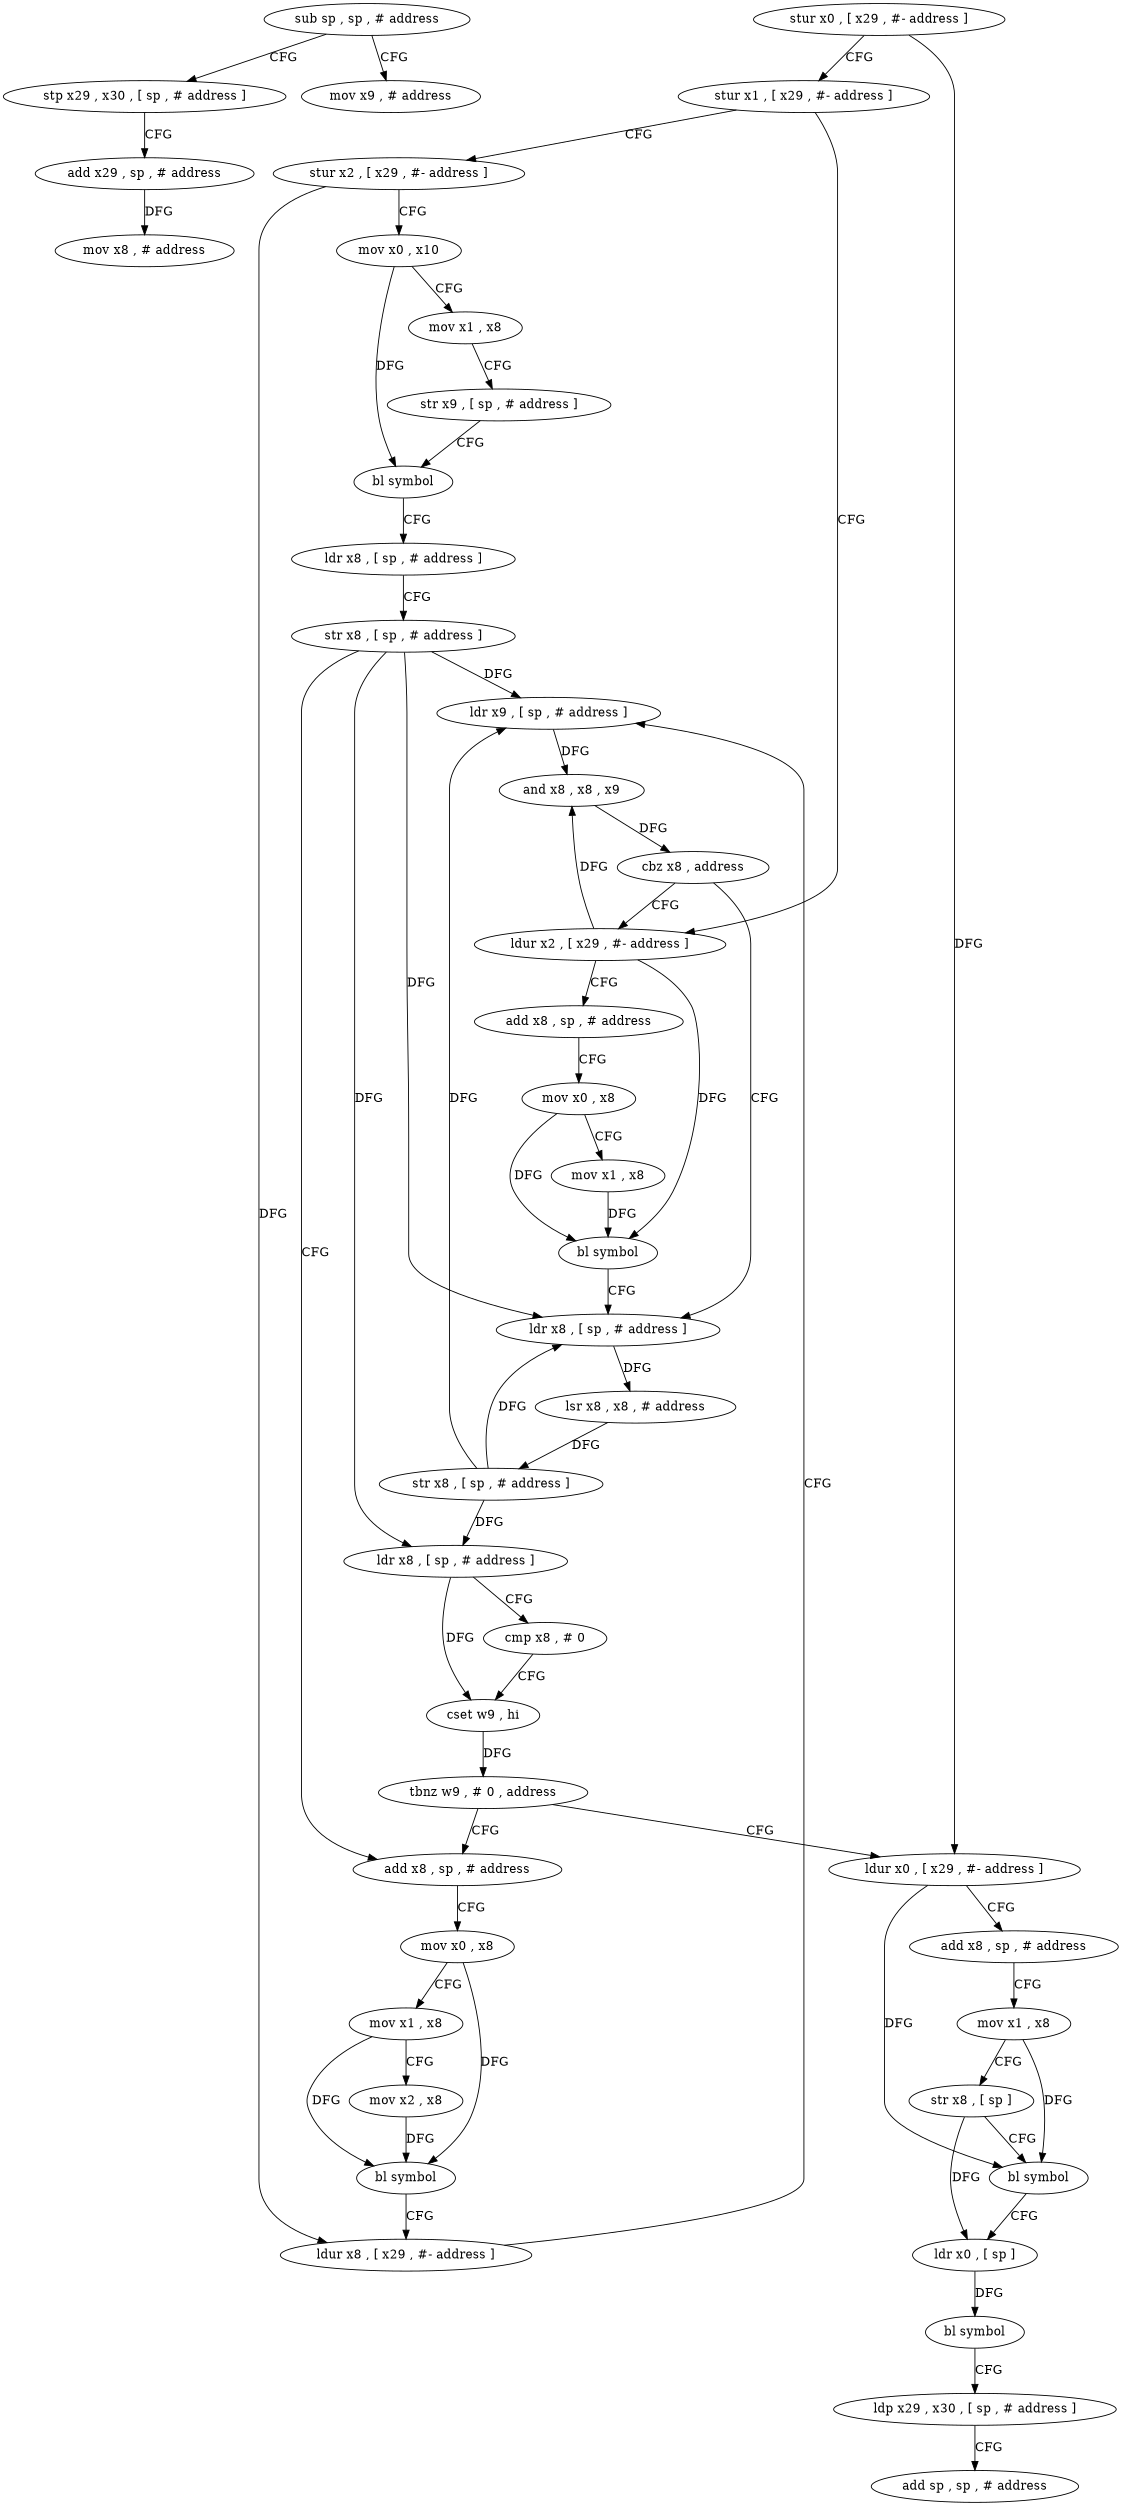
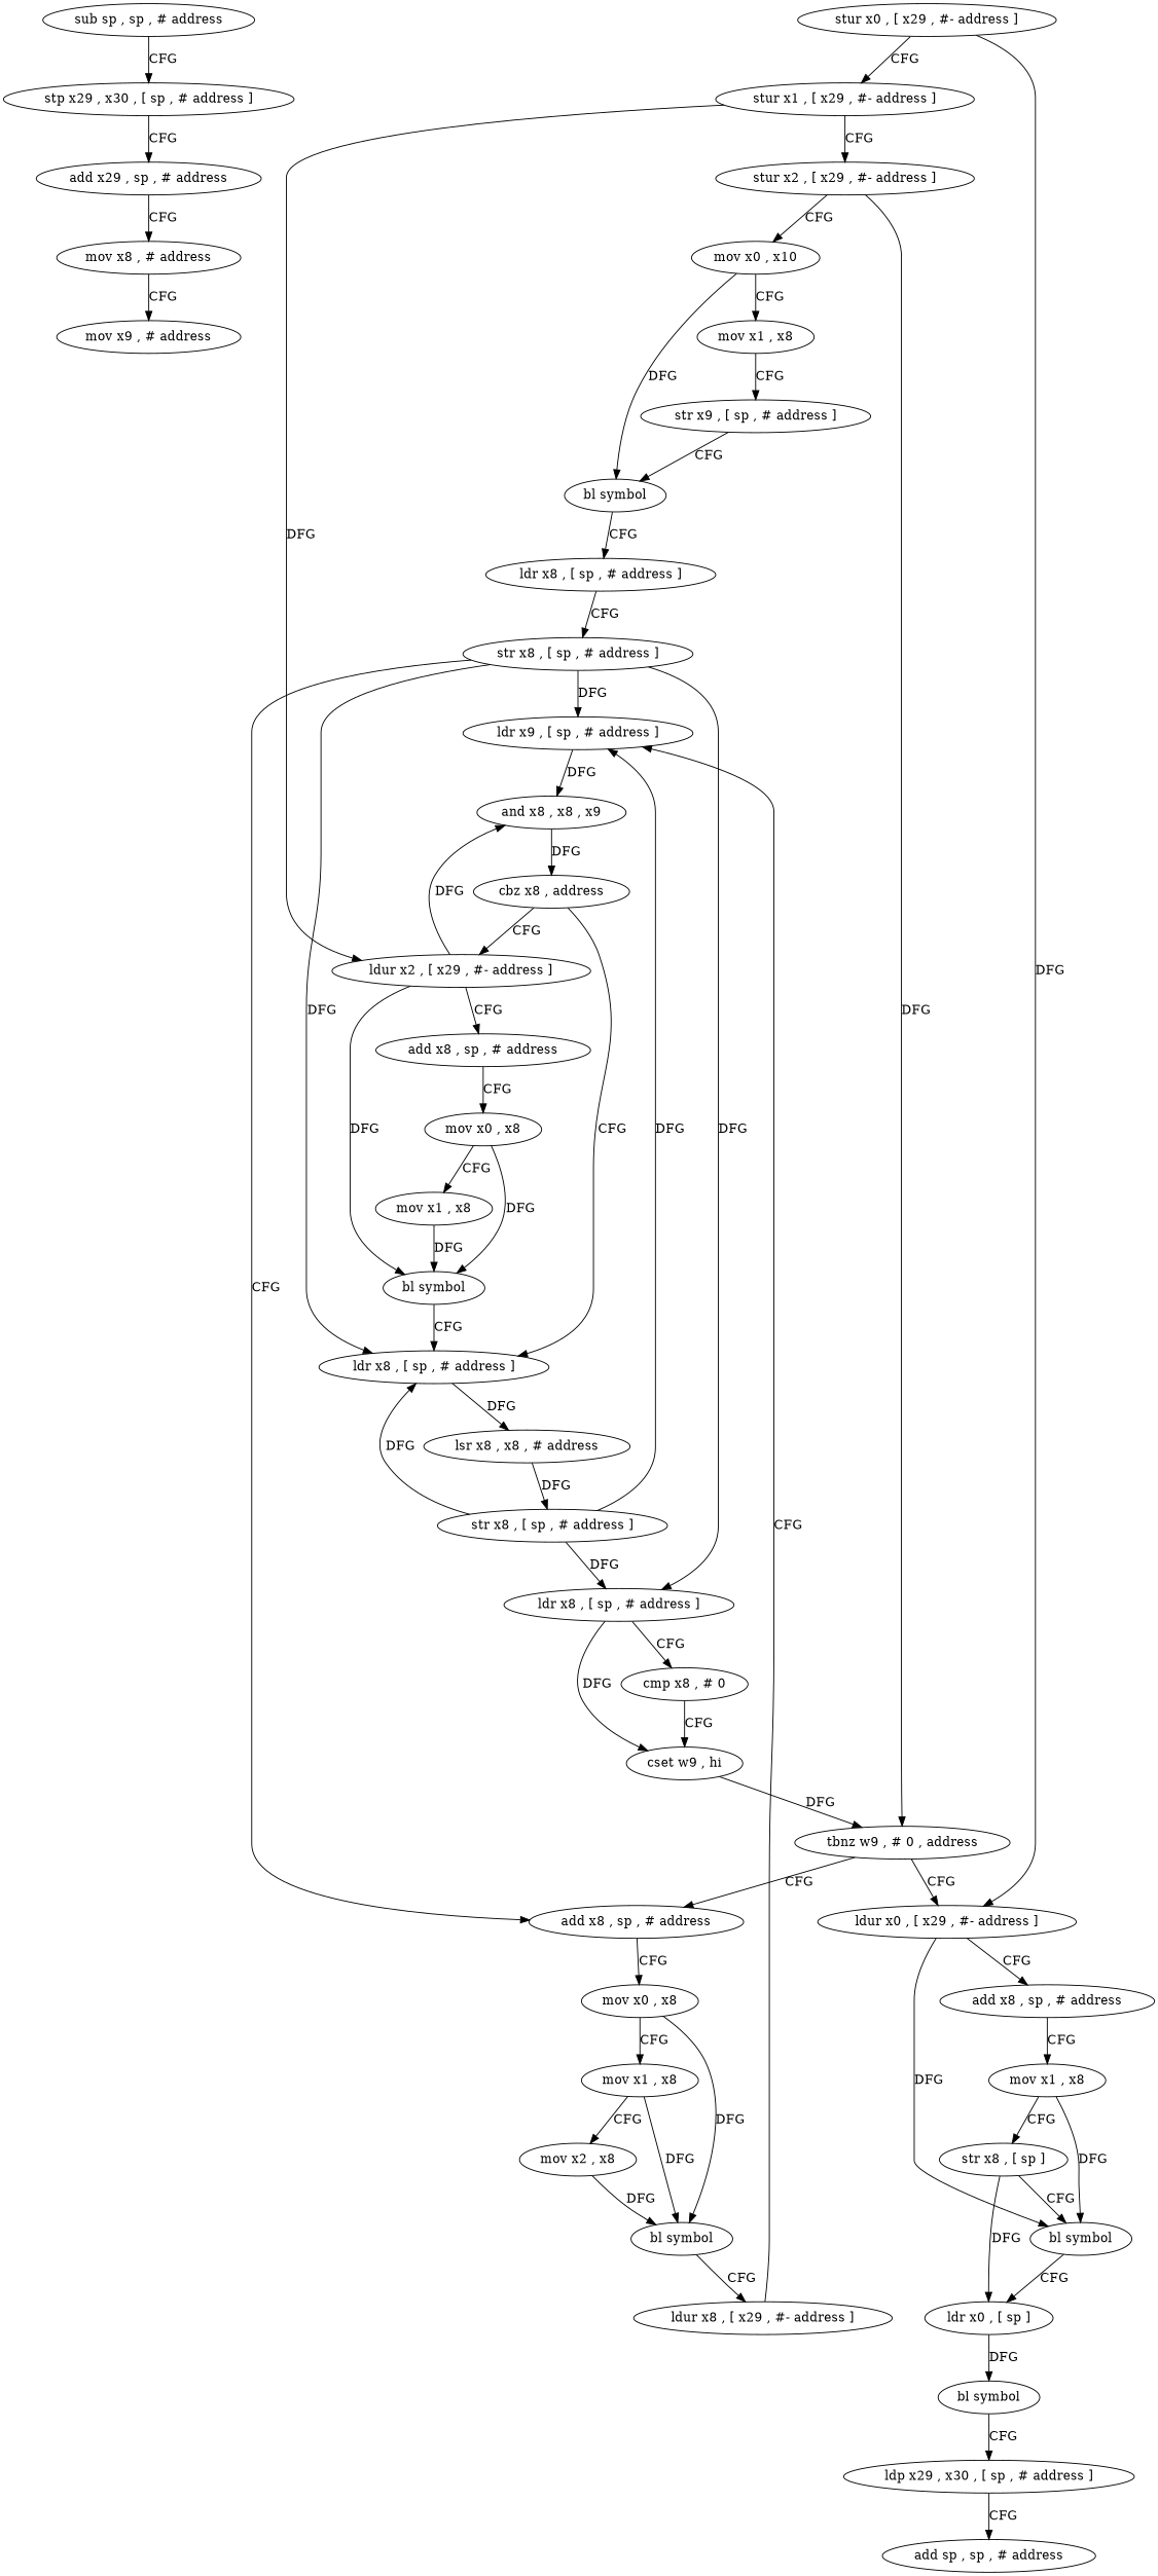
  digraph {
    n1 [label="sub sp , sp , # address"]
    n2 [label="stp x29 , x30 , [ sp , # address ]"]
    n3 [label="add x29 , sp , # address"]
    n4 [label="mov x8 , # address"]
    n5 [label="mov x9 , # address"]
    n6 [label="stur x0 , [ x29 , #- address ]"]
    n7 [label="stur x1 , [ x29 , #- address ]"]
    n8 [label="ldur x0 , [ x29 , #- address ]"]
    n9 [label="stur x2 , [ x29 , #- address ]"]
    n10 [label="ldur x2 , [ x29 , #- address ]"]
    n11 [label="add x8 , sp , # address"]
    n12 [label="bl symbol"]
    n13 [label="mov x0 , x10"]
    n14 [label="ldur x8 , [ x29 , #- address ]"]
    n15 [label="add x8 , sp , # address"]
    n16 [label="bl symbol"]
    n17 [label="and x8 , x8 , x9"]
    n18 [label="mov x1 , x8"]
    n19 [label="bl symbol"]
    n20 [label="ldr x9 , [ sp , # address ]"]
    n21 [label="str x9 , [ sp , # address ]"]
    n22 [label="ldr x8 , [ sp , # address ]"]
    n23 [label="str x8 , [ sp , # address ]"]
    n24 [label="add x8 , sp , # address"]
    n25 [label="ldr x8 , [ sp , # address ]"]
    n26 [label="ldr x8 , [ sp , # address ]"]
    n27 [label="mov x0 , x8"]
    n28 [label="lsr x8 , x8 , # address"]
    n29 [label="cmp x8 , # 0"]
    n30 [label="cset w9 , hi"]
    n31 [label="mov x1 , x8"]
    n32 [label="bl symbol"]
    n33 [label="str x8 , [ sp , # address ]"]
    n34 [label="tbnz w9 , # 0 , address"]
    n35 [label="mov x1 , x8"]
    n36 [label="ldr x0 , [ sp ]"]
    n37 [label="mov x0 , x8"]
    n38 [label="mov x1 , x8"]
    n39 [label="mov x2 , x8"]
    n40 [label="cbz x8 , address"]
    n41 [label="str x8 , [ sp ]"]
    n42 [label="bl symbol"]
    n43 [label="ldp x29 , x30 , [ sp , # address ]"]
    n44 [label="add sp , sp , # address"]
    n1 -> n2 [label=CFG]
    n2 -> n3 [label=CFG]
-   n3 -> n4 [label=DFG]
-   n1 -> n5 [label=CFG]
+   n3 -> n4 [label=CFG]
+   n4 -> n5 [label=CFG]
    n6 -> n7 [label=CFG]
    n6 -> n8 [label=DFG]
    n7 -> n9 [label=CFG]
-   n7 -> n10 [label=CFG]
+   n7 -> n10 [label=DFG]
    n8 -> n11 [label=CFG]
    n8 -> n12 [label=DFG]
    n9 -> n13 [label=CFG]
-   n9 -> n14 [label=DFG]
+   n9 -> n34 [label=DFG]
    n10 -> n15 [label=CFG]
    n10 -> n16 [label=DFG]
    n10 -> n17 [label=DFG]
    n11 -> n35 [label=CFG]
    n12 -> n36 [label=CFG]
    n13 -> n18 [label=CFG]
    n13 -> n19 [label=DFG]
    n14 -> n20 [label=CFG]
    n15 -> n37 [label=CFG]
    n16 -> n25 [label=CFG]
    n17 -> n40 [label=DFG]
    n18 -> n21 [label=CFG]
    n19 -> n22 [label=CFG]
    n20 -> n17 [label=DFG]
    n21 -> n19 [label=CFG]
    n22 -> n23 [label=CFG]
    n23 -> n20 [label=DFG]
    n23 -> n24 [label=CFG]
    n23 -> n25 [label=DFG]
    n23 -> n26 [label=DFG]
    n24 -> n27 [label=CFG]
    n25 -> n28 [label=DFG]
    n26 -> n29 [label=CFG]
    n26 -> n30 [label=DFG]
    n27 -> n31 [label=CFG]
    n27 -> n32 [label=DFG]
    n28 -> n33 [label=DFG]
    n29 -> n30 [label=CFG]
    n30 -> n34 [label=DFG]
    n31 -> n32 [label=DFG]
    n31 -> n39 [label=CFG]
    n32 -> n14 [label=CFG]
    n33 -> n20 [label=DFG]
    n33 -> n25 [label=DFG]
    n33 -> n26 [label=DFG]
    n34 -> n8 [label=CFG]
    n34 -> n24 [label=CFG]
    n35 -> n12 [label=DFG]
    n35 -> n41 [label=CFG]
    n36 -> n42 [label=DFG]
    n37 -> n16 [label=DFG]
    n37 -> n38 [label=CFG]
    n38 -> n16 [label=DFG]
    n39 -> n32 [label=DFG]
    n40 -> n10 [label=CFG]
    n40 -> n25 [label=CFG]
    n41 -> n12 [label=CFG]
    n41 -> n36 [label=DFG]
    n42 -> n43 [label=CFG]
    n43 -> n44 [label=CFG]
  }
